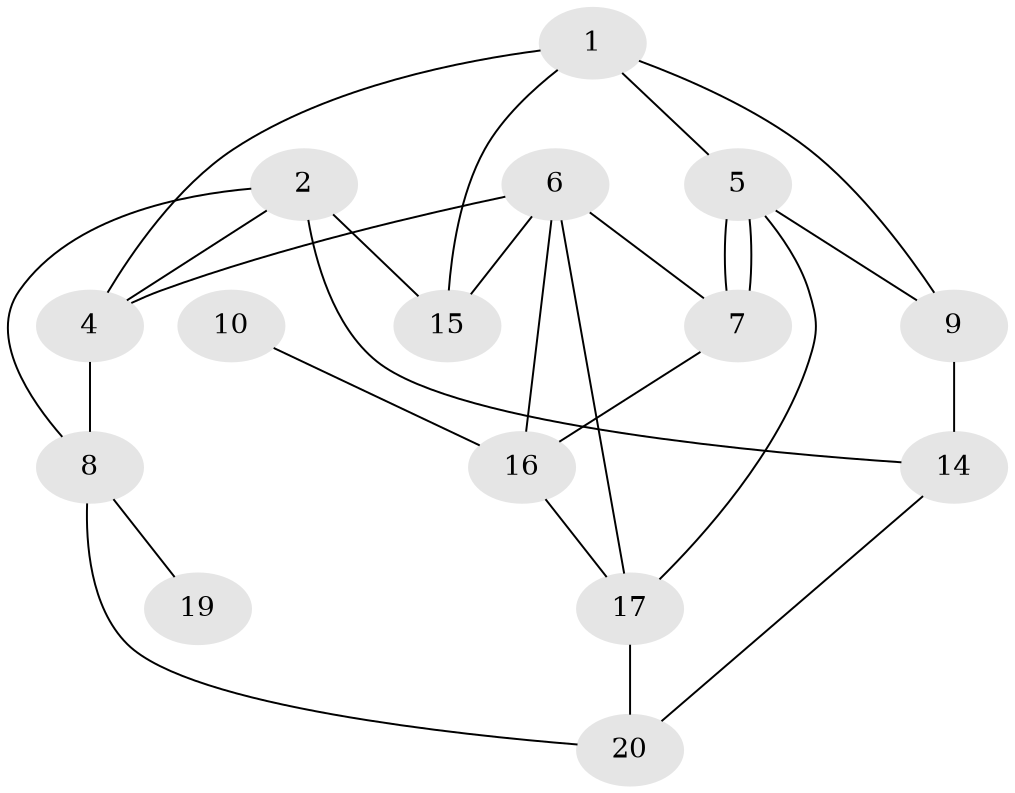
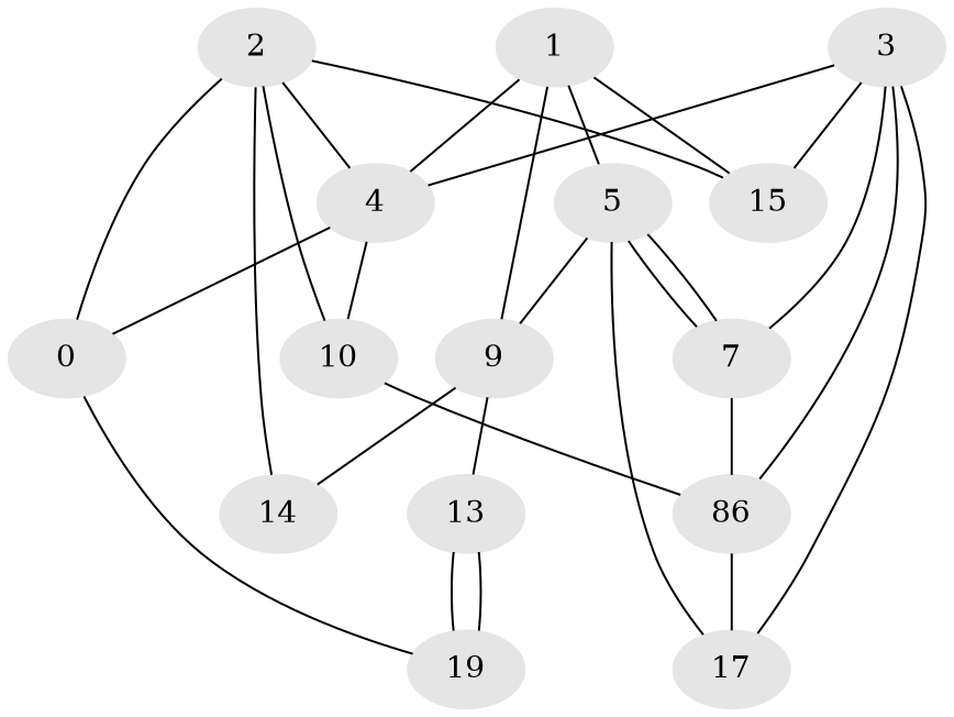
  graph {
    node [color=gray90 style=filled]
    1
    4
    5 [super="+11"]
    9
    15 [super="+11"]
-   8 [super="+6"]
+   8 [super="+6" label=0]
    10
    7
    17 [super="+12"]
    14
+   13
    2 [super="+6"]
    19
-   20
-   16
-   3 [label=6]
+   16 [label=86]
+   3
    1 -- 4
    1 -- 5
    1 -- 9
    1 -- 15
    4 -- 8
+   4 -- 10
    5 -- 9
    5 -- 7
    5 -- 7
    5 -- 17
    9 -- 14
+   9 -- 13
    8 -- 19
-   8 -- 20
    10 -- 16
    7 -- 16
-   17 -- 20
-   14 -- 20
+   13 -- 19
+   13 -- 19
    2 -- 4
    2 -- 15
    2 -- 8
+   2 -- 10
    2 -- 14
    16 -- 17
    3 -- 4
    3 -- 15
    3 -- 7
    3 -- 17
    3 -- 16
  }
